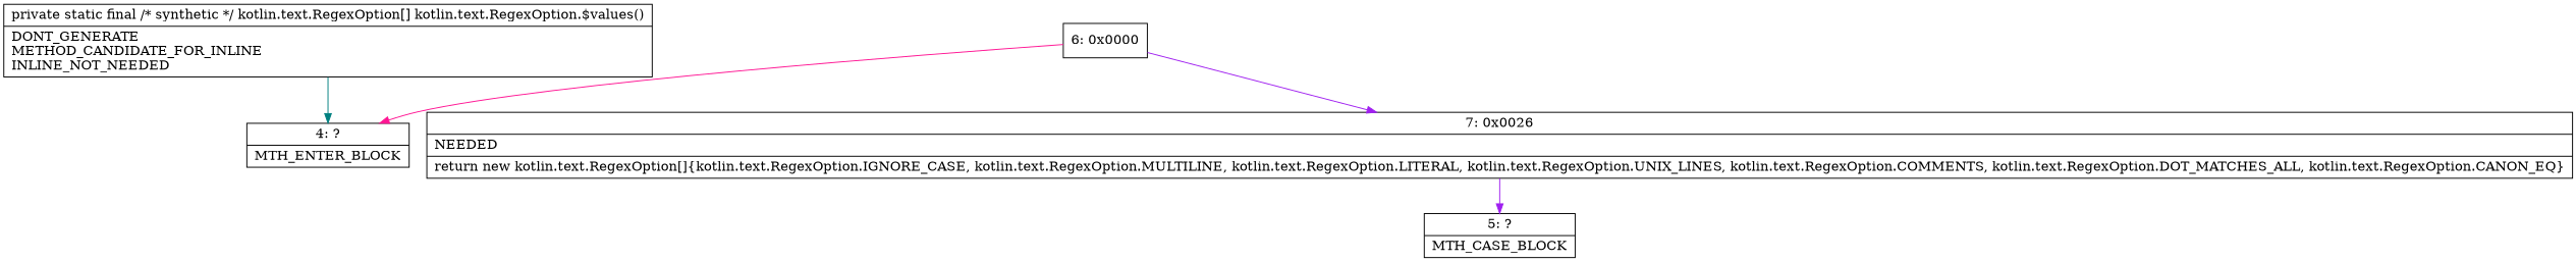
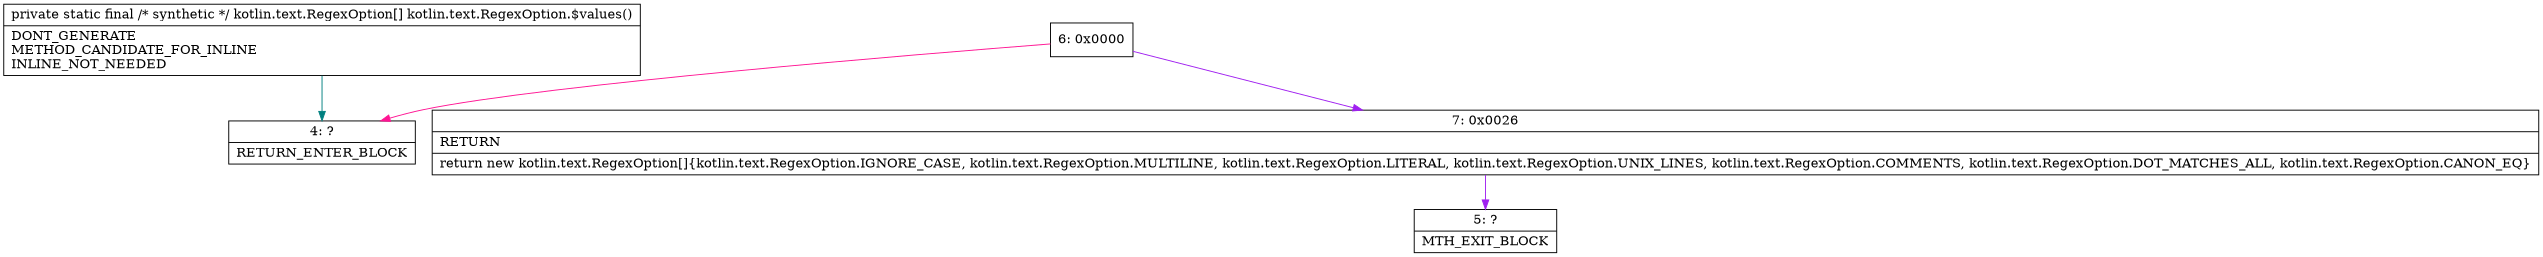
  digraph {
    node [shape=record]
    edge [color=purple]
-   n1 [label="{4\:\ ?|MTH_ENTER_BLOCK\l}"]
+   n1 [label="{4\:\ ?|RETURN_ENTER_BLOCK\l}"]
    n2 [label="{6\:\ 0x0000}"]
-   n3 [label="{7\:\ 0x0026|NEEDED\l|return new kotlin.text.RegexOption[]\{kotlin.text.RegexOption.IGNORE_CASE, kotlin.text.RegexOption.MULTILINE, kotlin.text.RegexOption.LITERAL, kotlin.text.RegexOption.UNIX_LINES, kotlin.text.RegexOption.COMMENTS, kotlin.text.RegexOption.DOT_MATCHES_ALL, kotlin.text.RegexOption.CANON_EQ\}\l}"]
-   n4 [label="{5\:\ ?|MTH_CASE_BLOCK\l}"]
+   n3 [label="{7\:\ 0x0026|RETURN\l|return new kotlin.text.RegexOption[]\{kotlin.text.RegexOption.IGNORE_CASE, kotlin.text.RegexOption.MULTILINE, kotlin.text.RegexOption.LITERAL, kotlin.text.RegexOption.UNIX_LINES, kotlin.text.RegexOption.COMMENTS, kotlin.text.RegexOption.DOT_MATCHES_ALL, kotlin.text.RegexOption.CANON_EQ\}\l}"]
+   n4 [label="{5\:\ ?|MTH_EXIT_BLOCK\l}"]
    n5 [label="{private static final \/* synthetic *\/ kotlin.text.RegexOption[] kotlin.text.RegexOption.$values()  | DONT_GENERATE\lMETHOD_CANDIDATE_FOR_INLINE\lINLINE_NOT_NEEDED\l}"]
    n2 -> n1 [color=deeppink]
    n2 -> n3
    n3 -> n4
    n5 -> n1 [color=teal]
  }
